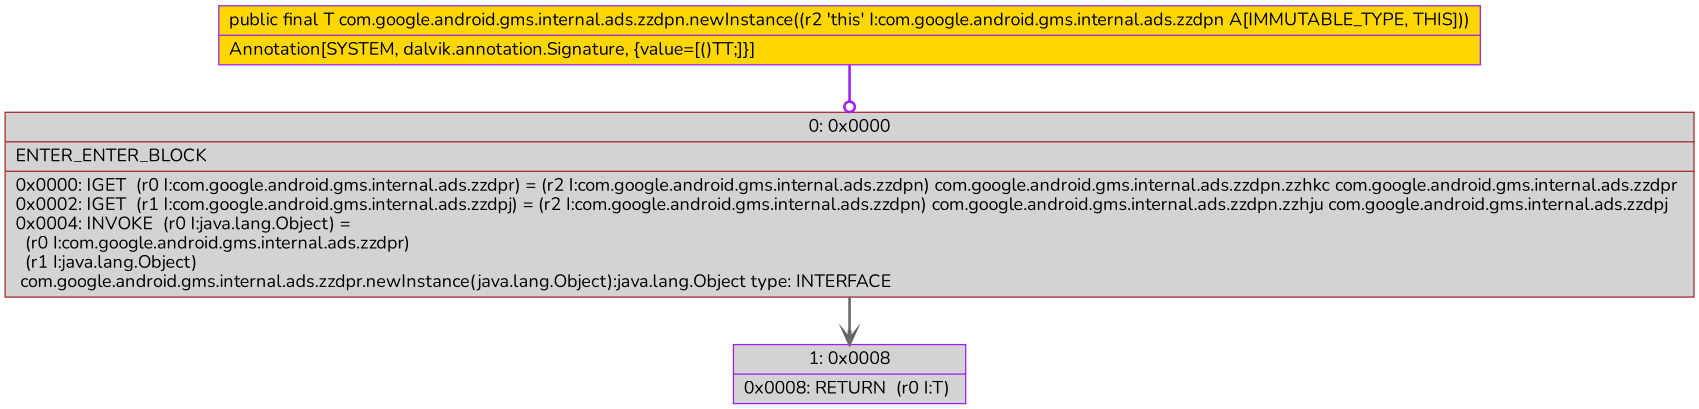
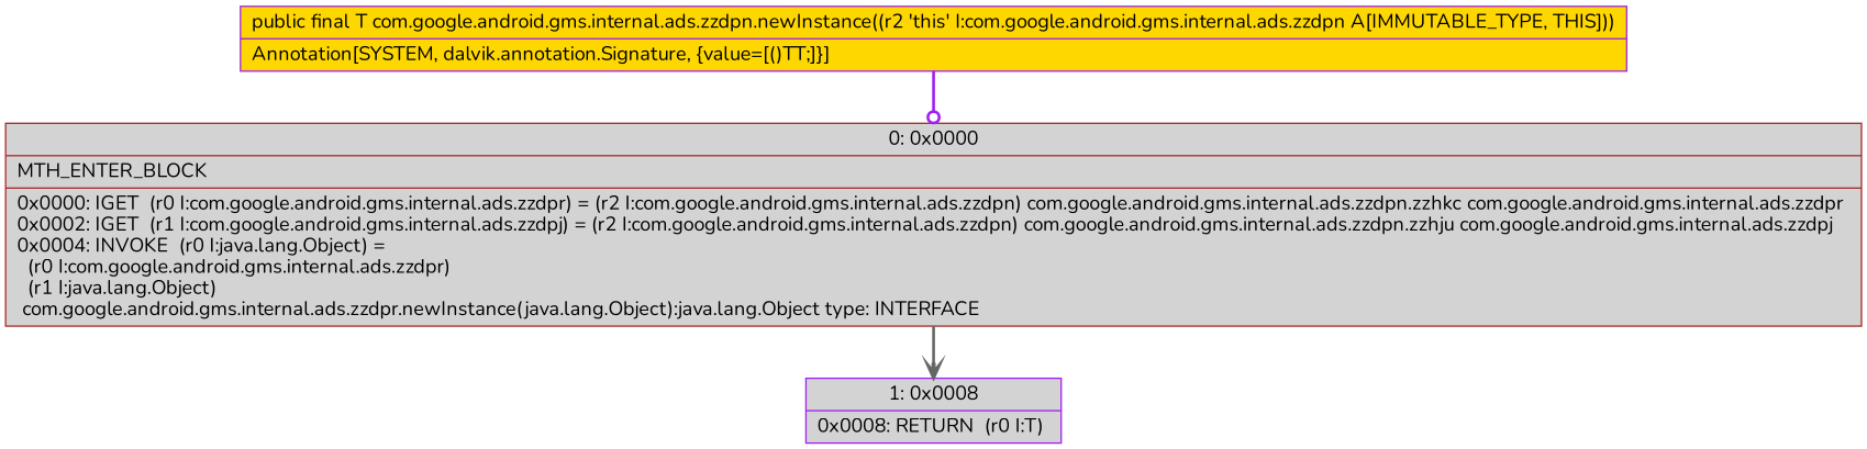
  digraph {
    fontname=Nunito
    node [shape=record style=filled fillcolor=lightgrey color=purple fontname=Nunito]
    edge [style=bold fontname=Nunito]
-   n1 [label="{0\:\ 0x0000|ENTER_ENTER_BLOCK\l|0x0000: IGET  (r0 I:com.google.android.gms.internal.ads.zzdpr) = (r2 I:com.google.android.gms.internal.ads.zzdpn) com.google.android.gms.internal.ads.zzdpn.zzhkc com.google.android.gms.internal.ads.zzdpr \l0x0002: IGET  (r1 I:com.google.android.gms.internal.ads.zzdpj) = (r2 I:com.google.android.gms.internal.ads.zzdpn) com.google.android.gms.internal.ads.zzdpn.zzhju com.google.android.gms.internal.ads.zzdpj \l0x0004: INVOKE  (r0 I:java.lang.Object) = \l  (r0 I:com.google.android.gms.internal.ads.zzdpr)\l  (r1 I:java.lang.Object)\l com.google.android.gms.internal.ads.zzdpr.newInstance(java.lang.Object):java.lang.Object type: INTERFACE \l}" color=brown]
+   n1 [label="{0\:\ 0x0000|MTH_ENTER_BLOCK\l|0x0000: IGET  (r0 I:com.google.android.gms.internal.ads.zzdpr) = (r2 I:com.google.android.gms.internal.ads.zzdpn) com.google.android.gms.internal.ads.zzdpn.zzhkc com.google.android.gms.internal.ads.zzdpr \l0x0002: IGET  (r1 I:com.google.android.gms.internal.ads.zzdpj) = (r2 I:com.google.android.gms.internal.ads.zzdpn) com.google.android.gms.internal.ads.zzdpn.zzhju com.google.android.gms.internal.ads.zzdpj \l0x0004: INVOKE  (r0 I:java.lang.Object) = \l  (r0 I:com.google.android.gms.internal.ads.zzdpr)\l  (r1 I:java.lang.Object)\l com.google.android.gms.internal.ads.zzdpr.newInstance(java.lang.Object):java.lang.Object type: INTERFACE \l}" color=brown]
    n2 [label="{1\:\ 0x0008|0x0008: RETURN  (r0 I:T) \l}"]
    n3 [label="{public final T com.google.android.gms.internal.ads.zzdpn.newInstance((r2 'this' I:com.google.android.gms.internal.ads.zzdpn A[IMMUTABLE_TYPE, THIS]))  | Annotation[SYSTEM, dalvik.annotation.Signature, \{value=[()TT;]\}]\l}" fillcolor=gold]
    n1 -> n2 [color=gray40 arrowhead=vee]
    n3 -> n1 [color=purple arrowhead=odot]
  }
